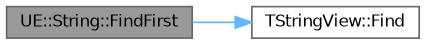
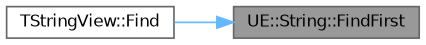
  digraph {
    rankdir=RL
    node [fontname=Helvetica fontsize=10 shape=box style=filled]
    n1 [color=gray40 fillcolor=grey60 fontcolor=black height=0.2 label="UE::String::FindFirst" width=0.4]
    n2 [color=grey40 fillcolor=white height=0.2 label="TStringView::Find" width=0.4]
-   n2 -> n1 [color=steelblue1 dir=back fontname=Helvetica fontsize=10 labelfontname=Helvetica labelfontsize=10 style=solid]
+   n1 -> n2 [color=steelblue1 dir=back fontname=Helvetica fontsize=10 labelfontname=Helvetica labelfontsize=10 style=solid]
  }
